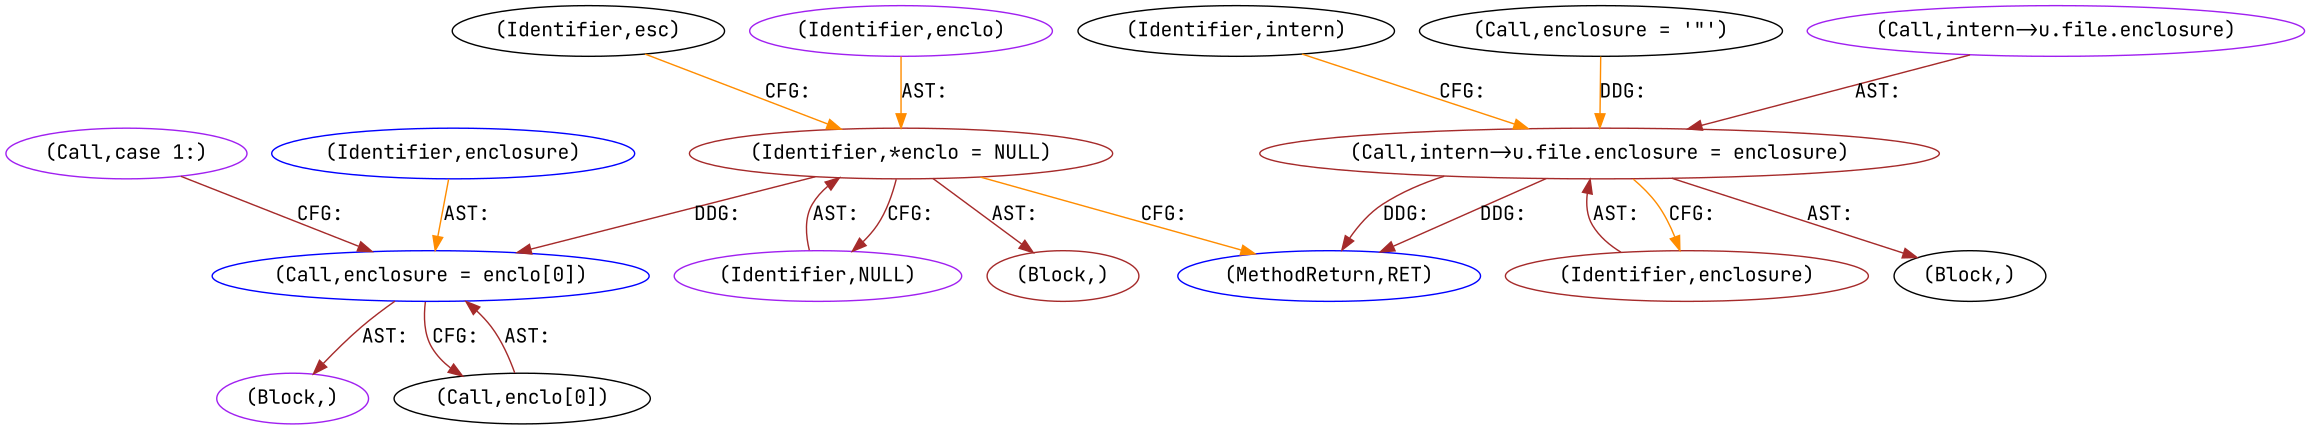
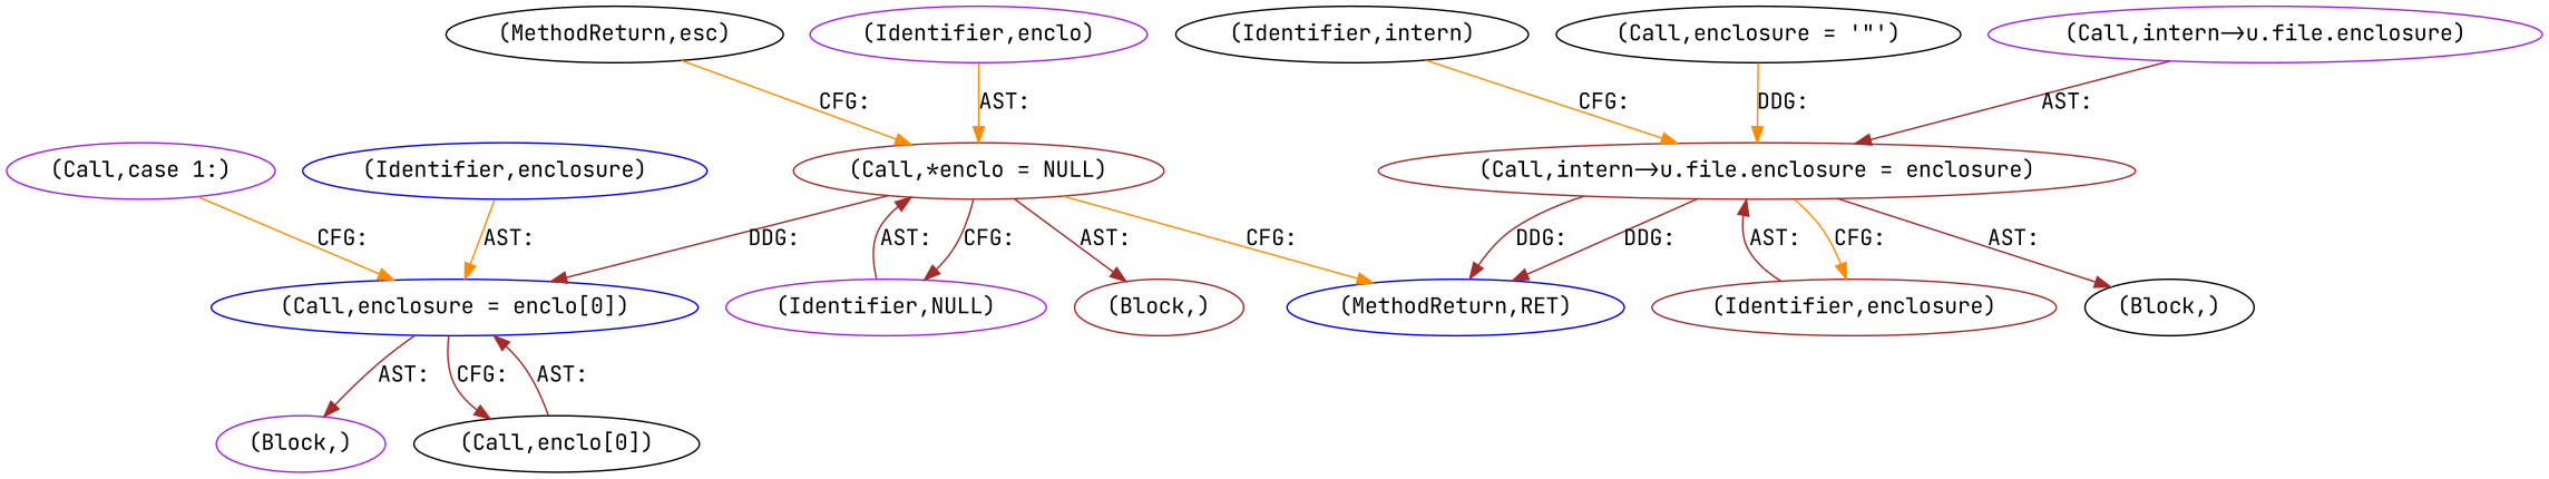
  digraph {
    fontname="JetBrains Mono"
    node [color=purple fontname="JetBrains Mono"]
    edge [color=brown fontname="JetBrains Mono"]
-   n1 [color=brown label="(Identifier,*enclo = NULL)"]
+   n1 [color=brown label="(Call,*enclo = NULL)"]
    n2 [color=blue label="(Call,enclosure = enclo[0])"]
    n3 [color=blue label="(MethodReturn,RET)"]
    n4 [label="(Identifier,NULL)"]
    n5 [color=brown label="(Block,)"]
    n6 [label="(Block,)"]
    n7 [color=black label="(Call,enclo[0])"]
    n8 [color=brown label="(Call,intern->u.file.enclosure = enclosure)"]
    n9 [color=brown label="(Identifier,enclosure)"]
    n10 [color=black label="(Block,)"]
-   n11 [color=black label="(Identifier,esc)"]
+   n11 [color=black label="(MethodReturn,esc)"]
    n12 [label="(Call,intern->u.file.enclosure)"]
    n13 [label="(Call,case 1:)"]
    n14 [color=black label="(Identifier,intern)"]
    n15 [label="(Identifier,enclo)"]
    n16 [color=black label="(Call,enclosure = '\"')"]
    n17 [color=blue label="(Identifier,enclosure)"]
    n1 -> n2 [label="DDG: "]
    n1 -> n3 [color=darkorange label="CFG: "]
    n1 -> n4 [label="CFG: "]
    n1 -> n5 [label="AST: "]
    n2 -> n6 [label="AST: "]
    n2 -> n7 [label="CFG: "]
    n4 -> n1 [label="AST: "]
    n7 -> n2 [label="AST: "]
    n8 -> n3 [label="DDG: "]
    n8 -> n3 [label="DDG: "]
    n8 -> n9 [color=darkorange label="CFG: "]
    n8 -> n10 [label="AST: "]
    n9 -> n8 [label="AST: "]
    n11 -> n1 [color=darkorange label="CFG: "]
    n12 -> n8 [label="AST: "]
-   n13 -> n2 [label="CFG: "]
+   n13 -> n2 [color=darkorange label="CFG: "]
    n14 -> n8 [color=darkorange label="CFG: "]
    n15 -> n1 [color=darkorange label="AST: "]
    n16 -> n8 [color=darkorange label="DDG: "]
    n17 -> n2 [color=darkorange label="AST: "]
  }
